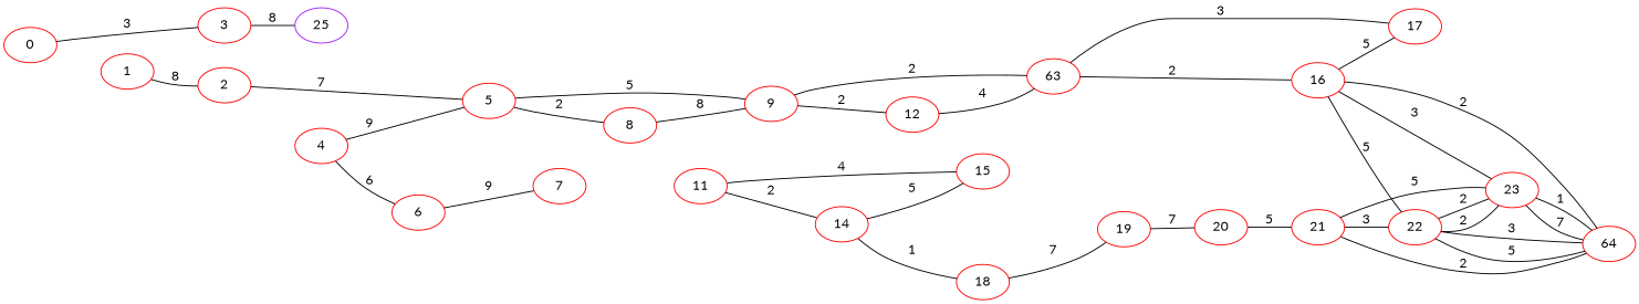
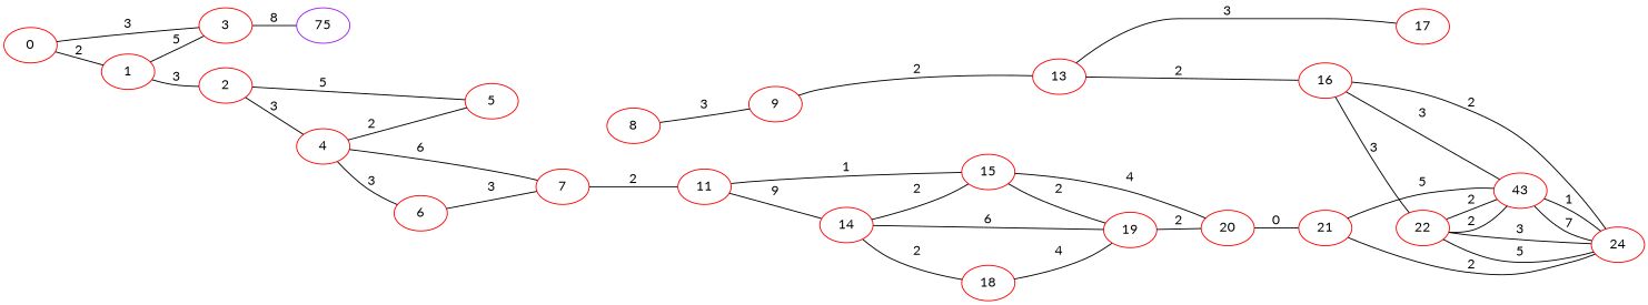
  graph {
    fontname=Lato
    rankdir=LR
    node [color=red fontname=Lato weight=1]
    edge [fontname=Lato]
    0
    1
    3
    2
-   25 [color=purple weight=4]
+   25 [color=purple weight=4 label=75]
    4
    5
    6
    7
    8
    9
    11
-   12
-   13 [label=63]
+   13
    14
    15
    16
    17
    18
    19
    20
    22
-   23
-   24 [label=64]
+   23 [label=43]
+   24
    21
+   0 -- 1 [label=2]
    0 -- 3 [label=3]
-   1 -- 2 [label=8]
+   1 -- 3 [label=5]
+   1 -- 2 [label=3]
    3 -- 25 [label=8]
-   2 -- 5 [label=7]
-   4 -- 5 [label=9]
-   4 -- 6 [label=6]
-   5 -- 8 [label=2]
-   5 -- 9 [label=5]
-   6 -- 7 [label=9]
-   8 -- 9 [label=8]
-   9 -- 12 [label=2]
+   2 -- 4 [label=3]
+   2 -- 5 [label=5]
+   4 -- 5 [label=2]
+   4 -- 6 [label=3]
+   4 -- 7 [label=6]
+   6 -- 7 [label=3]
+   7 -- 11 [label=2]
+   8 -- 9 [label=3]
    9 -- 13 [label=2]
-   11 -- 14 [label=2]
-   11 -- 15 [label=4]
-   12 -- 13 [label=4]
+   11 -- 14 [label=9]
+   11 -- 15 [label=1]
    13 -- 16 [label=2]
    13 -- 17 [label=3]
-   14 -- 15 [label=5]
-   14 -- 18 [label=1]
-   16 -- 17 [label=5]
-   16 -- 22 [label=5]
+   14 -- 15 [label=2]
+   14 -- 18 [label=2]
+   14 -- 19 [label=6]
+   15 -- 19 [label=2]
+   15 -- 20 [label=4]
+   16 -- 22 [label=3]
    16 -- 23 [label=3]
    16 -- 24 [label=2]
-   18 -- 19 [label=7]
-   19 -- 20 [label=7]
-   20 -- 21 [label=5]
+   18 -- 19 [label=4]
+   19 -- 20 [label=2]
+   20 -- 21 [label=0]
    22 -- 23 [label=2]
    22 -- 23 [label=2]
    22 -- 24 [label=3]
    22 -- 24 [label=5]
    23 -- 24 [label=1]
    23 -- 24 [label=7]
-   21 -- 22 [label=3]
    21 -- 23 [label=5]
    21 -- 24 [label=2]
  }
